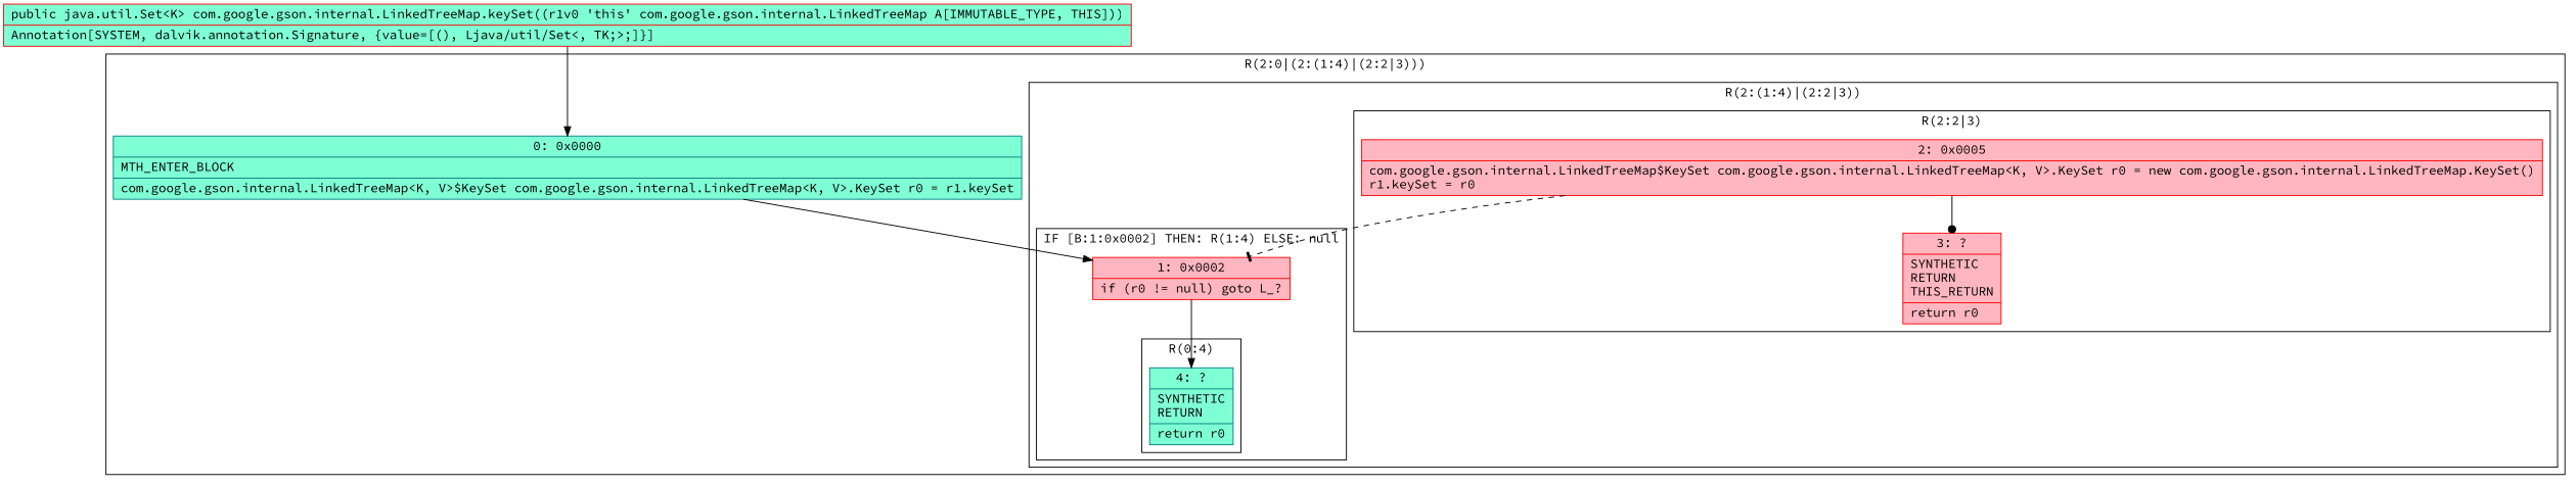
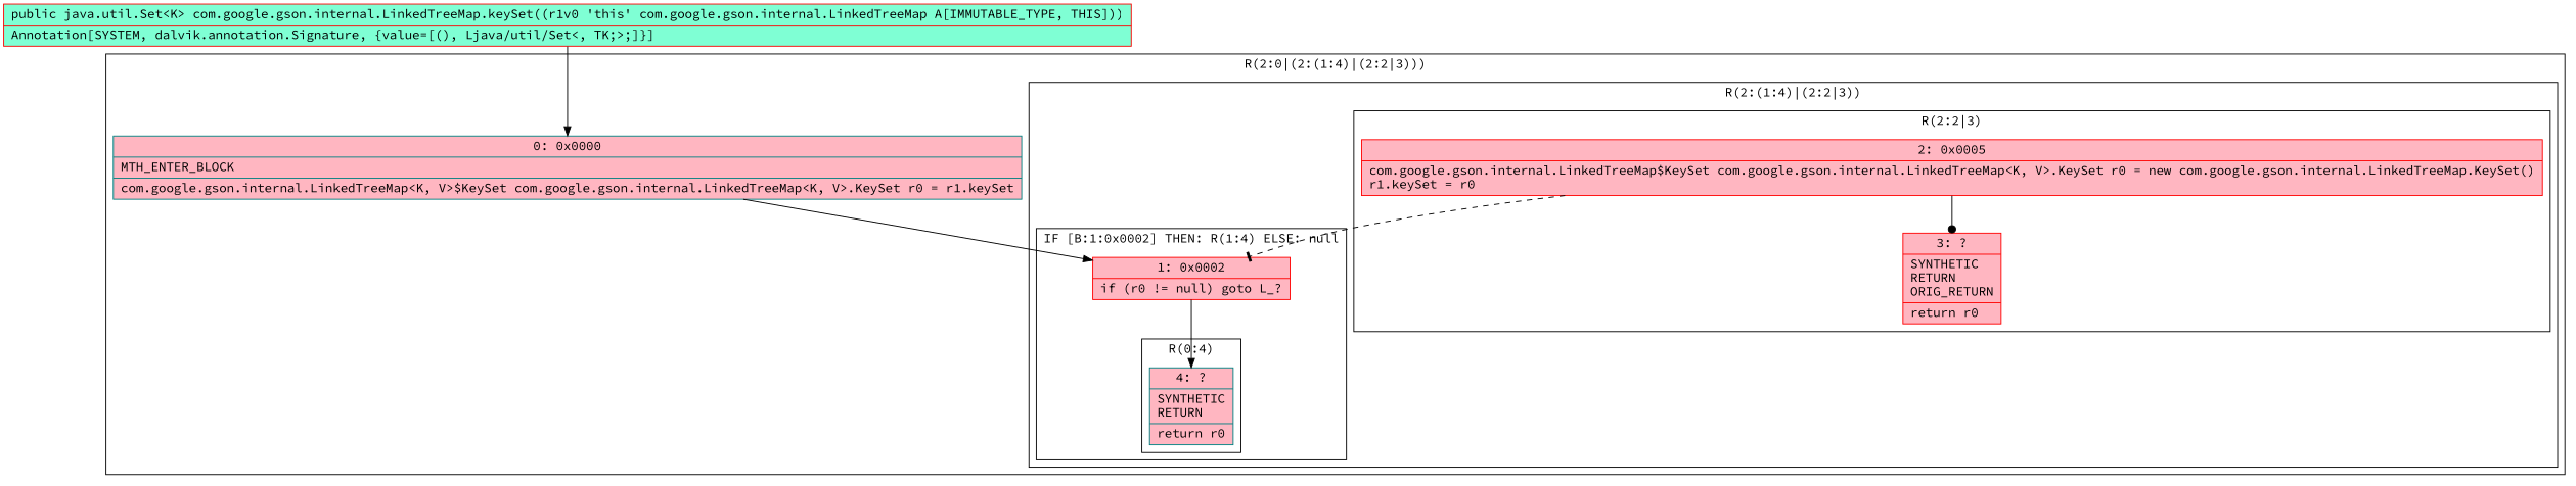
  digraph {
    fontname="Source Code Pro"
    node [color=red fillcolor=aquamarine fontname="Source Code Pro" shape=record style=filled]
    edge [arrowhead=normal fontname="Source Code Pro"]
-   n1 [color=teal label="{4\:\ ?|SYNTHETIC\lRETURN\l|return r0\l}"]
+   n1 [color=teal fillcolor=lightpink label="{4\:\ ?|SYNTHETIC\lRETURN\l|return r0\l}"]
    n2 [fillcolor=lightpink label="{1\:\ 0x0002|if (r0 != null) goto L_?\l}"]
    n3 [fillcolor=lightpink label="{2\:\ 0x0005|com.google.gson.internal.LinkedTreeMap$KeySet com.google.gson.internal.LinkedTreeMap\<K, V\>.KeySet r0 = new com.google.gson.internal.LinkedTreeMap.KeySet()\lr1.keySet = r0\l}"]
-   n4 [fillcolor=lightpink label="{3\:\ ?|SYNTHETIC\lRETURN\lTHIS_RETURN\l|return r0\l}"]
-   n5 [color=teal label="{0\:\ 0x0000|MTH_ENTER_BLOCK\l|com.google.gson.internal.LinkedTreeMap\<K, V\>$KeySet com.google.gson.internal.LinkedTreeMap\<K, V\>.KeySet r0 = r1.keySet\l}"]
+   n4 [fillcolor=lightpink label="{3\:\ ?|SYNTHETIC\lRETURN\lORIG_RETURN\l|return r0\l}"]
+   n5 [color=teal fillcolor=lightpink label="{0\:\ 0x0000|MTH_ENTER_BLOCK\l|com.google.gson.internal.LinkedTreeMap\<K, V\>$KeySet com.google.gson.internal.LinkedTreeMap\<K, V\>.KeySet r0 = r1.keySet\l}"]
    n6 [label="{public java.util.Set\<K\> com.google.gson.internal.LinkedTreeMap.keySet((r1v0 'this' com.google.gson.internal.LinkedTreeMap A[IMMUTABLE_TYPE, THIS]))  | Annotation[SYSTEM, dalvik.annotation.Signature, \{value=[(), Ljava\/util\/Set\<, TK;\>;]\}]\l}"]
    subgraph cluster_1 {
      label="R(2:0|(2:(1:4)|(2:2|3)))"
      n5
      subgraph cluster_2 {
        label="R(2:(1:4)|(2:2|3))"
        subgraph cluster_3 {
          label="IF [B:1:0x0002] THEN: R(1:4) ELSE: null"
          n2
          subgraph cluster_4 {
            label="R(0:4)"
            n1
          }
        }
        subgraph cluster_5 {
          label="R(2:2|3)"
          n3
          n4
        }
      }
    }
    n2 -> n1
    n3 -> n2 [arrowhead=tee style=dashed]
    n3 -> n4 [arrowhead=dot]
    n5 -> n2
    n6 -> n5
  }
